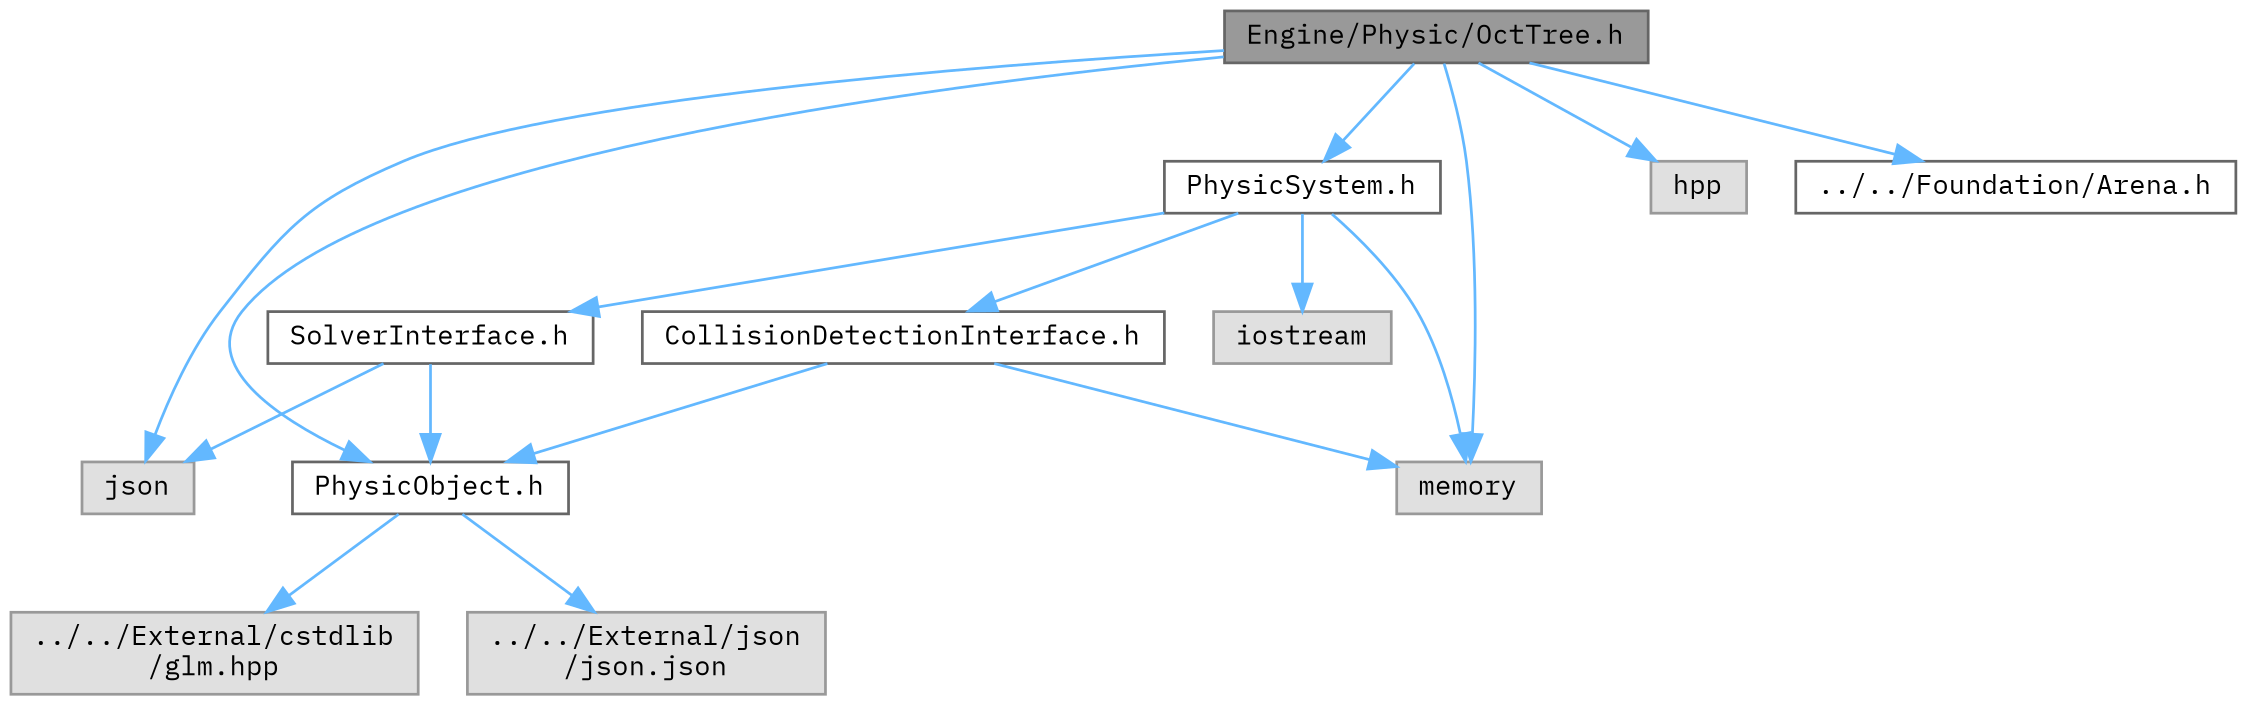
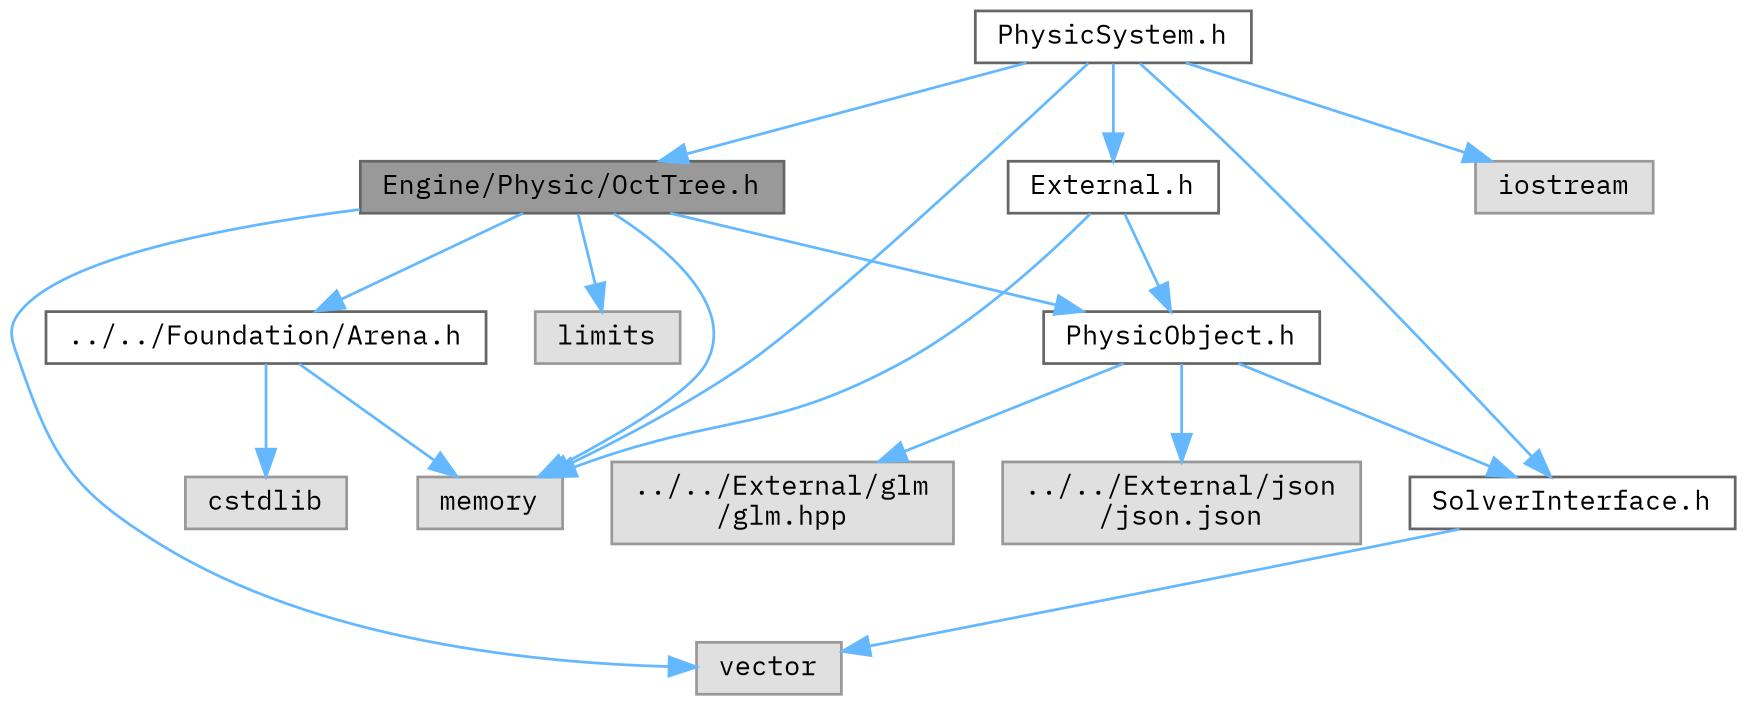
  digraph {
    fontname="IBM Plex Mono"
    node [color=grey60 fillcolor="#E0E0E0" fontname="IBM Plex Mono" fontsize=10 shape=box style=filled]
    edge [color=steelblue1 fontname="IBM Plex Mono" fontsize=10 labelfontname=Helvetica labelfontsize=10 style=solid]
    n1 [color=gray40 fillcolor=grey60 fontcolor=black height=0.2 label="Engine/Physic/OctTree.h" width=0.4]
-   n2 [height=0.2 label=json width=0.4]
-   n3 [height=0.2 label=hpp width=0.4]
+   n2 [height=0.2 label=vector width=0.4]
+   n3 [height=0.2 label=limits width=0.4]
    n4 [color=grey40 fillcolor=white height=0.2 label="PhysicObject.h" width=0.4]
    n5 [height=0.2 label=memory width=0.4]
    n6 [color=grey40 fillcolor=white height=0.2 label="PhysicSystem.h" width=0.4]
    n7 [color=grey40 fillcolor=white height=0.2 label="../../Foundation/Arena.h" width=0.4]
-   n8 [height=0.2 label="../../External/cstdlib\l/glm.hpp" width=0.4]
+   n8 [height=0.2 label="../../External/glm\l/glm.hpp" width=0.4]
    n9 [height=0.2 label="../../External/json\l/json.json" width=0.4]
-   n10 [color=grey40 fillcolor=white height=0.2 label="CollisionDetectionInterface.h" width=0.4]
+   n10 [color=grey40 fillcolor=white height=0.2 label="External.h" width=0.4]
    n11 [color=grey40 fillcolor=white height=0.2 label="SolverInterface.h" width=0.4]
    n12 [height=0.2 label=iostream width=0.4]
+   n13 [height=0.2 label=cstdlib width=0.4]
    n1 -> n2
    n1 -> n3
    n1 -> n4
    n1 -> n5
-   n1 -> n6
+   n6 -> n1
    n1 -> n7
    n4 -> n8
    n4 -> n9
    n6 -> n5
    n6 -> n10
    n6 -> n11
    n6 -> n12
+   n7 -> n5
+   n7 -> n13
    n10 -> n4
    n10 -> n5
    n11 -> n2
-   n11 -> n4
+   n4 -> n11
  }
